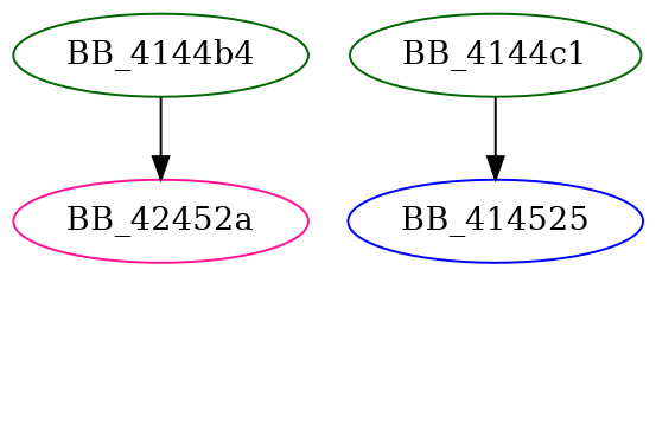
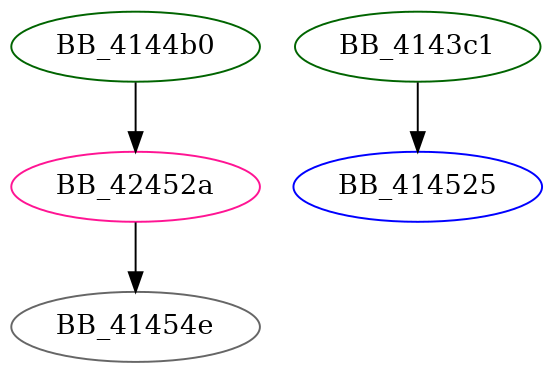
  digraph {
    node [color=darkgreen]
    edge [color=black]
    n1 [color=deeppink label=BB_42452a]
-   BB_4144b0 [label=BB_4144b4]
+   BB_4144b0
    BB_414525 [color=blue]
-   BB_4144c1
+   BB_4144c1 [label=BB_4143c1]
+   BB_41454e [color=gray40]
+   n1 -> BB_41454e
    BB_4144b0 -> n1
    BB_4144c1 -> BB_414525
  }
